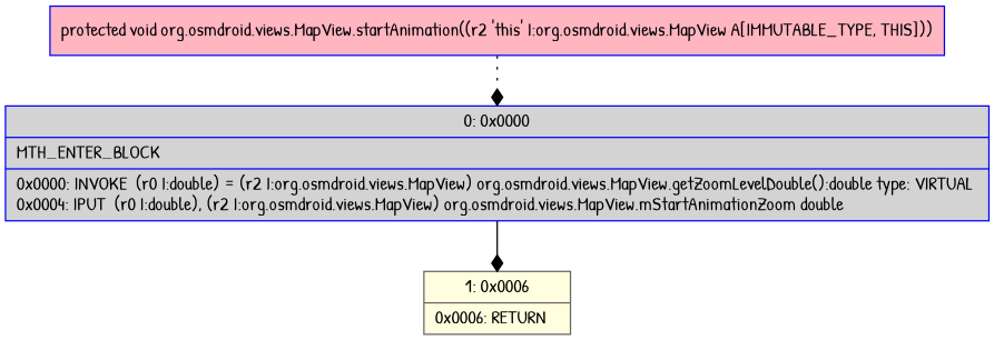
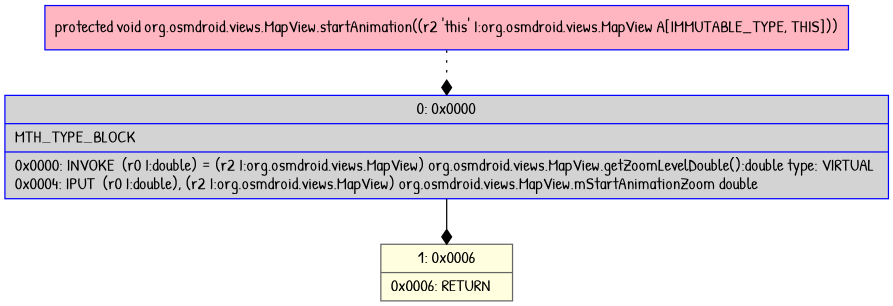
  digraph {
    fontname="Patrick Hand"
    node [shape=record style=filled color=blue fontname="Patrick Hand"]
    edge [arrowhead=diamond fontname="Patrick Hand"]
-   n1 [label="{0\:\ 0x0000|MTH_ENTER_BLOCK\l|0x0000: INVOKE  (r0 I:double) = (r2 I:org.osmdroid.views.MapView) org.osmdroid.views.MapView.getZoomLevelDouble():double type: VIRTUAL \l0x0004: IPUT  (r0 I:double), (r2 I:org.osmdroid.views.MapView) org.osmdroid.views.MapView.mStartAnimationZoom double \l}" fillcolor=lightgrey]
+   n1 [label="{0\:\ 0x0000|MTH_TYPE_BLOCK\l|0x0000: INVOKE  (r0 I:double) = (r2 I:org.osmdroid.views.MapView) org.osmdroid.views.MapView.getZoomLevelDouble():double type: VIRTUAL \l0x0004: IPUT  (r0 I:double), (r2 I:org.osmdroid.views.MapView) org.osmdroid.views.MapView.mStartAnimationZoom double \l}" fillcolor=lightgrey]
    n2 [label="{1\:\ 0x0006|0x0006: RETURN   \l}" fillcolor=lightyellow color=gray40]
    n3 [label="{protected void org.osmdroid.views.MapView.startAnimation((r2 'this' I:org.osmdroid.views.MapView A[IMMUTABLE_TYPE, THIS])) }" fillcolor=lightpink]
    n1 -> n2 [style=solid]
    n3 -> n1 [style=dotted]
  }
